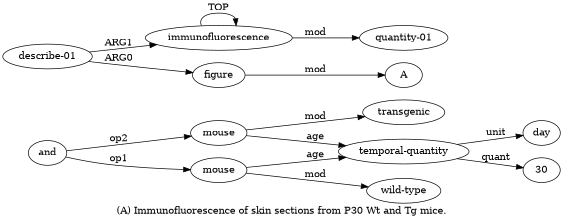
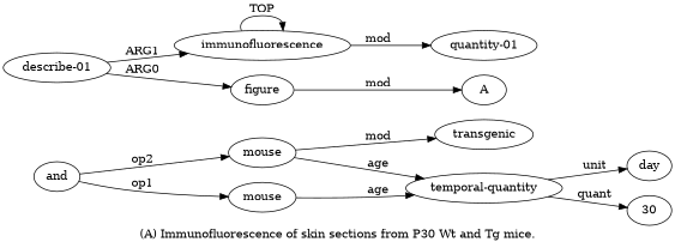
  digraph {
    label="(A) Immunofluorescence of skin sections from P30 Wt and Tg mice."
    rankdir=LR
    node [color=black gold_ind=-1 gold_label=mouse test_ind=-1 test_label=mouse]
    edge [color=black gold_label=mod test_label=mod]
    n1 [gold_ind=11 gold_label=transgenic label=transgenic test_ind=11 test_label=transgenic]
    n2 [gold_ind=10 label=mouse test_ind=10]
    n3 [gold_ind=8 gold_label="temporal-quantity" label="temporal-quantity" test_ind=8 test_label="temporal-quantity"]
    n4 [gold_ind=9 gold_label=day label=day test_ind=9 test_label=day]
    n5 [gold_label=30 label=30 test_label=30]
    n6 [gold_ind=1 gold_label="describe-01" label="describe-01" test_ind=1 test_label="describe-01"]
    n7 [gold_ind=0 gold_label=immunofluorescence label=immunofluorescence test_ind=0 test_label=immunofluorescence]
    n8 [gold_ind=2 gold_label=figure label=figure test_ind=2 test_label=figure]
    n9 [gold_ind=3 gold_label="section-01" label="quantity-01" test_ind=3 test_label="section-01"]
    n10 [gold_label=A label=A test_label=A]
    n11 [gold_ind=5 gold_label=and label=and test_ind=5 test_label=and]
    n12 [gold_ind=6 label=mouse test_ind=6]
-   n13 [gold_ind=7 gold_label="wild-type" label="wild-type" test_ind=7 test_label="wild-type"]
    n2 -> n1 [label=mod]
    n2 -> n3 [gold_label=age label=age test_label=age]
    n3 -> n4 [gold_label=unit label=unit test_label=unit]
    n3 -> n5 [gold_label=quant label=quant test_label=quant]
    n6 -> n7 [gold_label=ARG1 label=ARG1 test_label=ARG1]
    n6 -> n8 [gold_label=ARG0 label=ARG0 test_label=ARG0]
    n7 -> n7 [gold_label=TOP label=TOP test_label=TOP]
    n7 -> n9 [label=mod]
    n8 -> n10 [label=mod]
    n11 -> n2 [gold_label=op2 label=op2 test_label=op2]
    n11 -> n12 [gold_label=op1 label=op1 test_label=op1]
    n12 -> n3 [gold_label=age label=age test_label=age]
-   n12 -> n13 [label=mod]
  }
